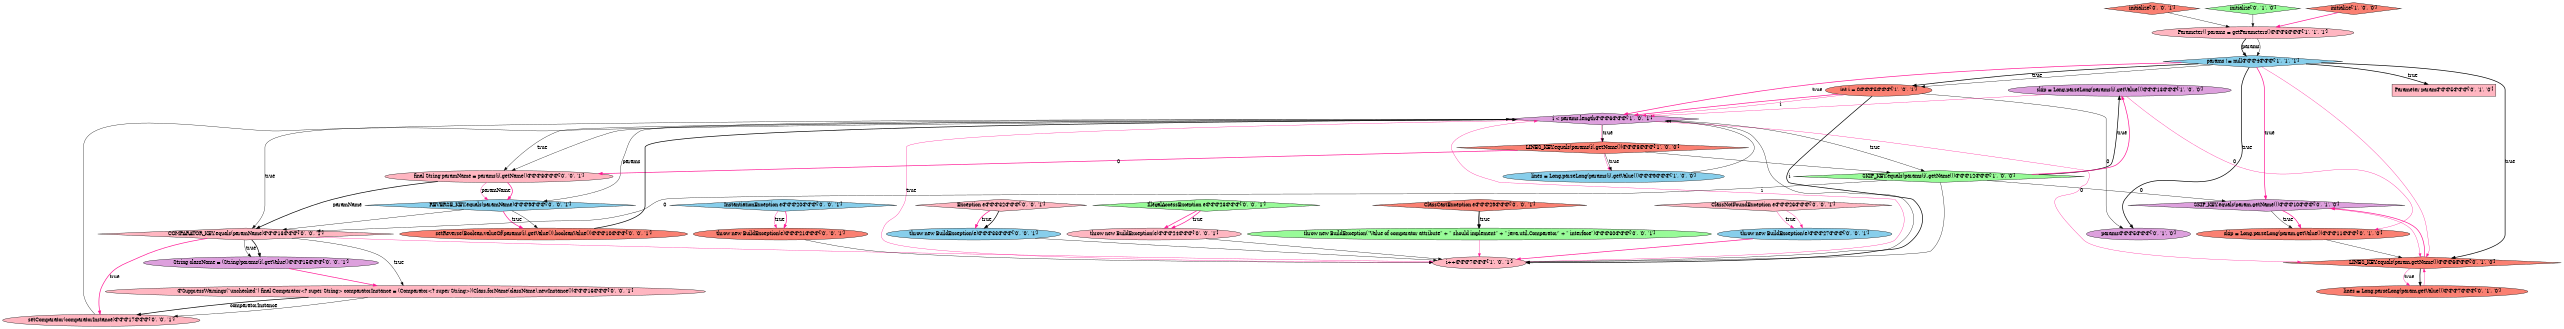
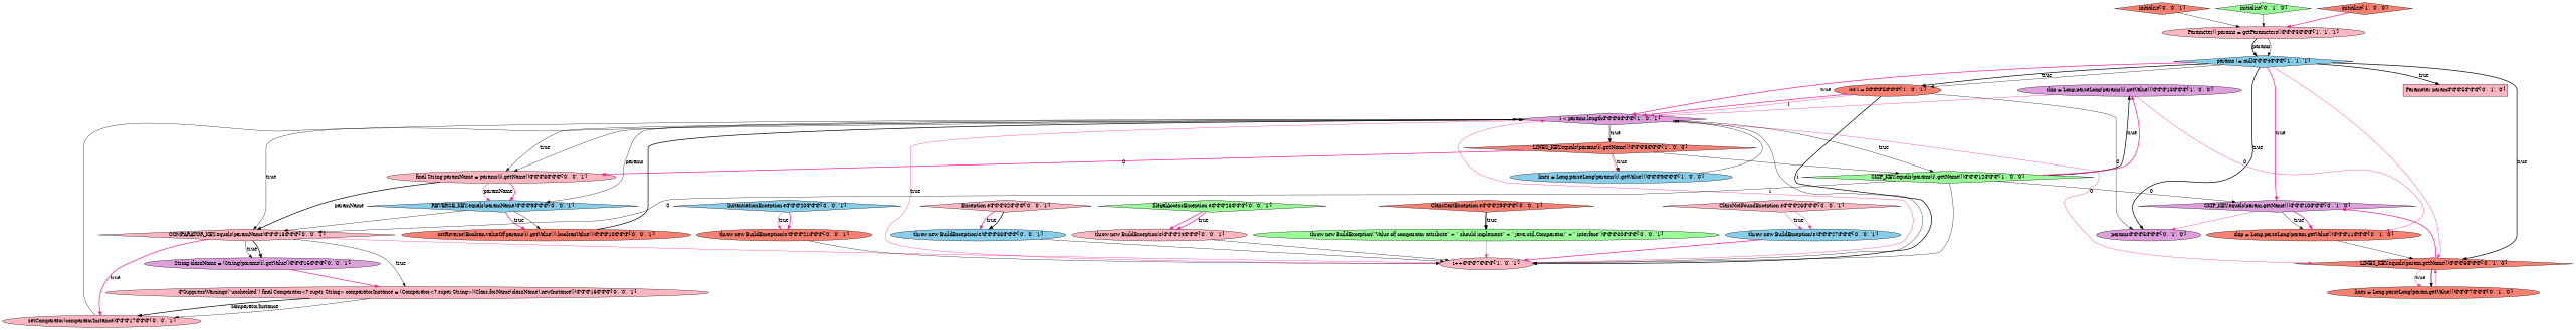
  digraph {
    node [fillcolor=salmon shape=ellipse style=filled]
    edge [color=black style=solid]
    n1 [fillcolor=plum label="SKIP_KEY.equals(param.getName())@@@10@@@['0', '1', '0']" shape=diamond]
    n2 [label="LINES_KEY.equals(param.getName())@@@6@@@['0', '1', '0']" shape=diamond]
    n3 [label="skip = Long.parseLong(param.getValue())@@@11@@@['0', '1', '0']"]
    n4 [label="lines = Long.parseLong(param.getValue())@@@7@@@['0', '1', '0']"]
    n5 [fillcolor=lightpink label="Parameter param@@@5@@@['0', '1', '0']" shape=box]
    n6 [label="initialize['0', '0', '1']" shape=diamond]
    n7 [fillcolor=lightpink label="Parameter(( params = getParameters()@@@3@@@['1', '1', '1']"]
    n8 [fillcolor=skyblue label="params != null@@@4@@@['1', '1', '1']" shape=diamond]
    n9 [fillcolor=lightpink label="ClassNotFoundException e@@@26@@@['0', '0', '1']" shape=diamond]
    n10 [fillcolor=skyblue label="throw new BuildException(e)@@@27@@@['0', '0', '1']"]
    n11 [fillcolor=lightpink label="i++@@@7@@@['1', '0', '1']"]
    n12 [fillcolor=plum label="i < params.length@@@6@@@['1', '0', '1']" shape=diamond]
    n13 [label="int i = 0@@@5@@@['1', '0', '1']"]
    n14 [fillcolor=plum label="params@@@5@@@['0', '1', '0']"]
    n15 [fillcolor=skyblue label="REVERSE_KEY.equals(paramName)@@@9@@@['0', '0', '1']" shape=diamond]
    n16 [fillcolor=lightpink label="COMPARATOR_KEY.equals(paramName)@@@13@@@['0', '0', '1']" shape=diamond]
    n17 [fillcolor=lightpink label="final String paramName = params(i(.getName()@@@8@@@['0', '0', '1']"]
    n18 [label="LINES_KEY.equals(params(i(.getName())@@@8@@@['1', '0', '0']" shape=diamond]
    n19 [fillcolor=palegreen label="SKIP_KEY.equals(params(i(.getName())@@@12@@@['1', '0', '0']" shape=diamond]
    n20 [fillcolor=skyblue label="InstantiationException e@@@20@@@['0', '0', '1']" shape=diamond]
    n21 [label="throw new BuildException(e)@@@21@@@['0', '0', '1']"]
    n22 [label="setReverse(Boolean.valueOf(params(i(.getValue()).booleanValue())@@@10@@@['0', '0', '1']"]
    n23 [fillcolor=lightpink label="setComparator(comparatorInstance)@@@17@@@['0', '0', '1']"]
    n24 [fillcolor=lightpink label="@SuppressWarnings(\"unchecked\") final Comparator<? super String> comparatorInstance = (Comparator<? super String>)(Class.forName(className).newInstance())@@@16@@@['0', '0', '1']"]
    n25 [fillcolor=plum label="String className = (String)params(i(.getValue()@@@15@@@['0', '0', '1']"]
    n26 [fillcolor=skyblue label="lines = Long.parseLong(params(i(.getValue())@@@9@@@['1', '0', '0']"]
    n27 [fillcolor=plum label="skip = Long.parseLong(params(i(.getValue())@@@13@@@['1', '0', '0']"]
    n28 [fillcolor=lightpink label="Exception e@@@32@@@['0', '0', '1']" shape=diamond]
    n29 [fillcolor=skyblue label="throw new BuildException(e)@@@33@@@['0', '0', '1']"]
    n30 [fillcolor=lightpink label="throw new BuildException(e)@@@24@@@['0', '0', '1']"]
    n31 [label="ClassCastException e@@@29@@@['0', '0', '1']" shape=diamond]
    n32 [fillcolor=palegreen label="throw new BuildException(\"Value of comparator attribute\" + \" should implement\" + \" java.util.Comparator\" + \" interface\")@@@30@@@['0', '0', '1']"]
    n33 [fillcolor=palegreen label="initialize['0', '1', '0']" shape=diamond]
    n34 [label="initialize['1', '0', '0']" shape=diamond]
    n35 [fillcolor=palegreen label="IllegalAccessException e@@@23@@@['0', '0', '1']" shape=diamond]
-   n1 -> n2 [color=deeppink]
+   n1 -> n14 [color=deeppink]
    n1 -> n3 [label=true]
    n1 -> n3 [color=deeppink style=bold]
    n2 -> n1 [color=deeppink style=bold]
    n2 -> n4 [color=deeppink label=true]
    n2 -> n4 [style=bold]
    n3 -> n2
    n4 -> n2 [color=deeppink]
    n6 -> n7
    n7 -> n8 [label=params style=bold]
    n7 -> n8
    n8 -> n1 [color=deeppink label=true style=bold]
    n8 -> n2 [color=deeppink]
    n8 -> n2 [label=true style=bold]
    n8 -> n5 [label=true style=bold]
    n8 -> n12 [color=deeppink label=true style=bold]
    n8 -> n13
    n8 -> n13 [label=true style=bold]
    n8 -> n14 [label=true style=bold]
    n9 -> n10 [color=deeppink label=true]
    n9 -> n10 [color=deeppink]
    n10 -> n11 [color=deeppink style=bold]
    n11 -> n12 [color=deeppink label=i]
    n11 -> n12
    n12 -> n2 [color=deeppink label=0]
    n12 -> n11 [color=deeppink label=true]
    n12 -> n15 [label=params]
    n12 -> n16 [label=true]
    n12 -> n17 [label=true]
    n12 -> n17
    n12 -> n18 [color=deeppink]
    n12 -> n18 [label=true]
    n12 -> n19 [label=true]
    n13 -> n11 [label=i style=bold]
    n13 -> n12 [color=deeppink style=bold]
    n13 -> n12 [color=deeppink label=i]
    n13 -> n14 [label=0]
    n15 -> n16
    n15 -> n22
    n15 -> n22 [color=deeppink label=true style=bold]
    n16 -> n11 [color=deeppink]
    n16 -> n23 [color=deeppink label=true style=bold]
    n16 -> n24 [label=true]
    n16 -> n25 [label=true]
    n16 -> n25 [style=bold]
    n17 -> n15 [color=deeppink style=bold]
    n17 -> n15 [color=deeppink label=paramName]
    n17 -> n16 [label=paramName style=bold]
    n18 -> n17 [color=deeppink label=0 style=bold]
    n18 -> n19
    n18 -> n26 [color=deeppink]
    n18 -> n26 [label=true]
    n19 -> n1 [label=0]
    n19 -> n11
    n19 -> n16 [label=0]
    n19 -> n27 [label=true style=bold]
    n19 -> n27 [color=deeppink style=bold]
    n20 -> n21 [color=deeppink style=bold]
    n20 -> n21 [color=deeppink label=true]
    n21 -> n11
    n22 -> n12 [style=bold]
    n23 -> n12
    n24 -> n23
    n24 -> n23 [label=comparatorInstance style=bold]
    n25 -> n24 [color=deeppink style=bold]
    n26 -> n12
    n27 -> n3 [color=deeppink label=0]
    n27 -> n12 [color=deeppink]
    n28 -> n29 [color=deeppink label=true style=bold]
    n28 -> n29 [style=bold]
    n29 -> n11
    n30 -> n11
    n31 -> n32 [style=bold]
    n31 -> n32 [label=true]
    n32 -> n11 [color=deeppink]
    n33 -> n7
    n34 -> n7 [color=deeppink style=bold]
    n35 -> n30 [color=deeppink style=bold]
    n35 -> n30 [color=deeppink label=true style=bold]
  }
